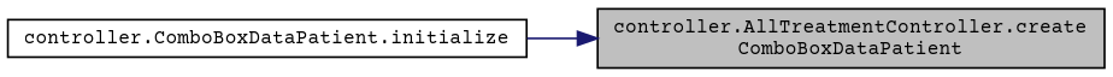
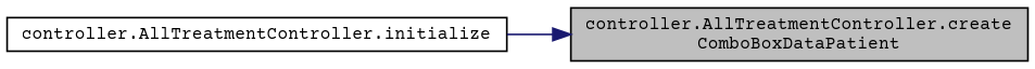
  digraph {
    rankdir=RL
    fontname="Courier Prime"
    node [color=black fontname="Courier Prime" fontsize=10 shape=record style=filled]
    n1 [fillcolor=grey75 fontcolor=black height=0.2 label="controller.AllTreatmentController.create\lComboBoxDataPatient" width=0.4]
-   n2 [fillcolor=white height=0.2 label="controller.ComboBoxDataPatient.initialize" width=0.4]
+   n2 [fillcolor=white height=0.2 label="controller.AllTreatmentController.initialize" width=0.4]
    n1 -> n2 [color=midnightblue dir=back fontname="Courier Prime" fontsize=10 labelfontname=Helvetica labelfontsize=10 style=solid]
  }
